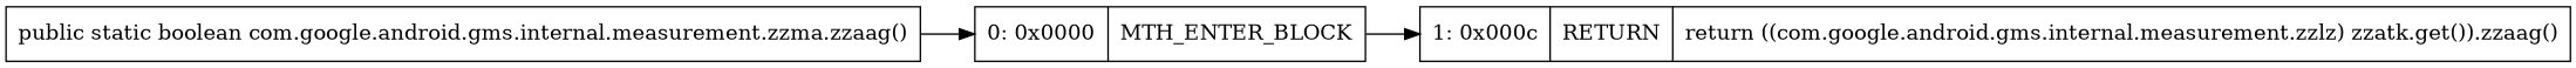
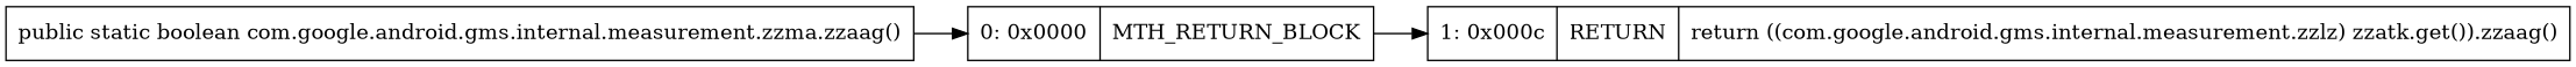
  digraph {
    rankdir=LR
    fontname="DejaVu Serif"
    node [shape=record fontname="DejaVu Serif"]
    edge [fontname="DejaVu Serif"]
-   n1 [label="{0\:\ 0x0000|MTH_ENTER_BLOCK\l}"]
+   n1 [label="{0\:\ 0x0000|MTH_RETURN_BLOCK\l}"]
    n2 [label="{1\:\ 0x000c|RETURN\l|return ((com.google.android.gms.internal.measurement.zzlz) zzatk.get()).zzaag()\l}"]
    n3 [label="{public static boolean com.google.android.gms.internal.measurement.zzma.zzaag() }"]
    n1 -> n2
    n3 -> n1
  }
